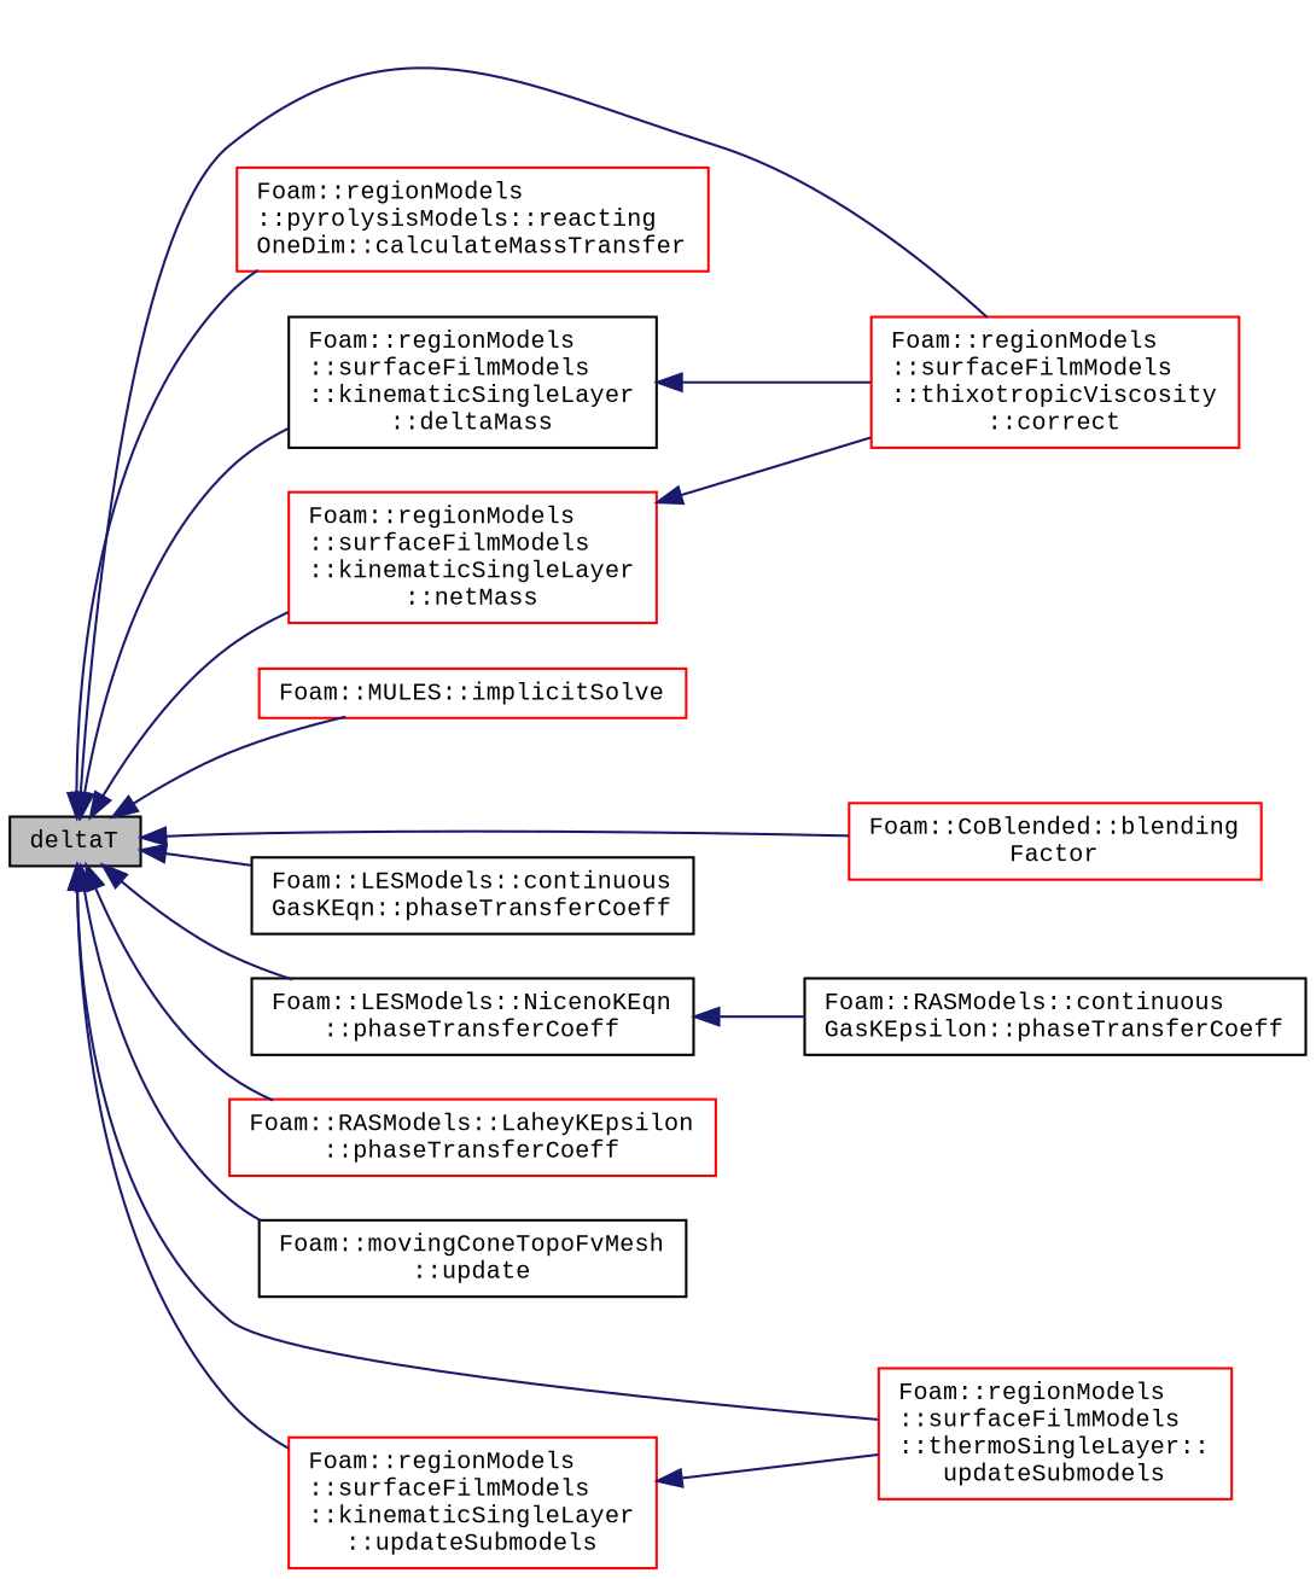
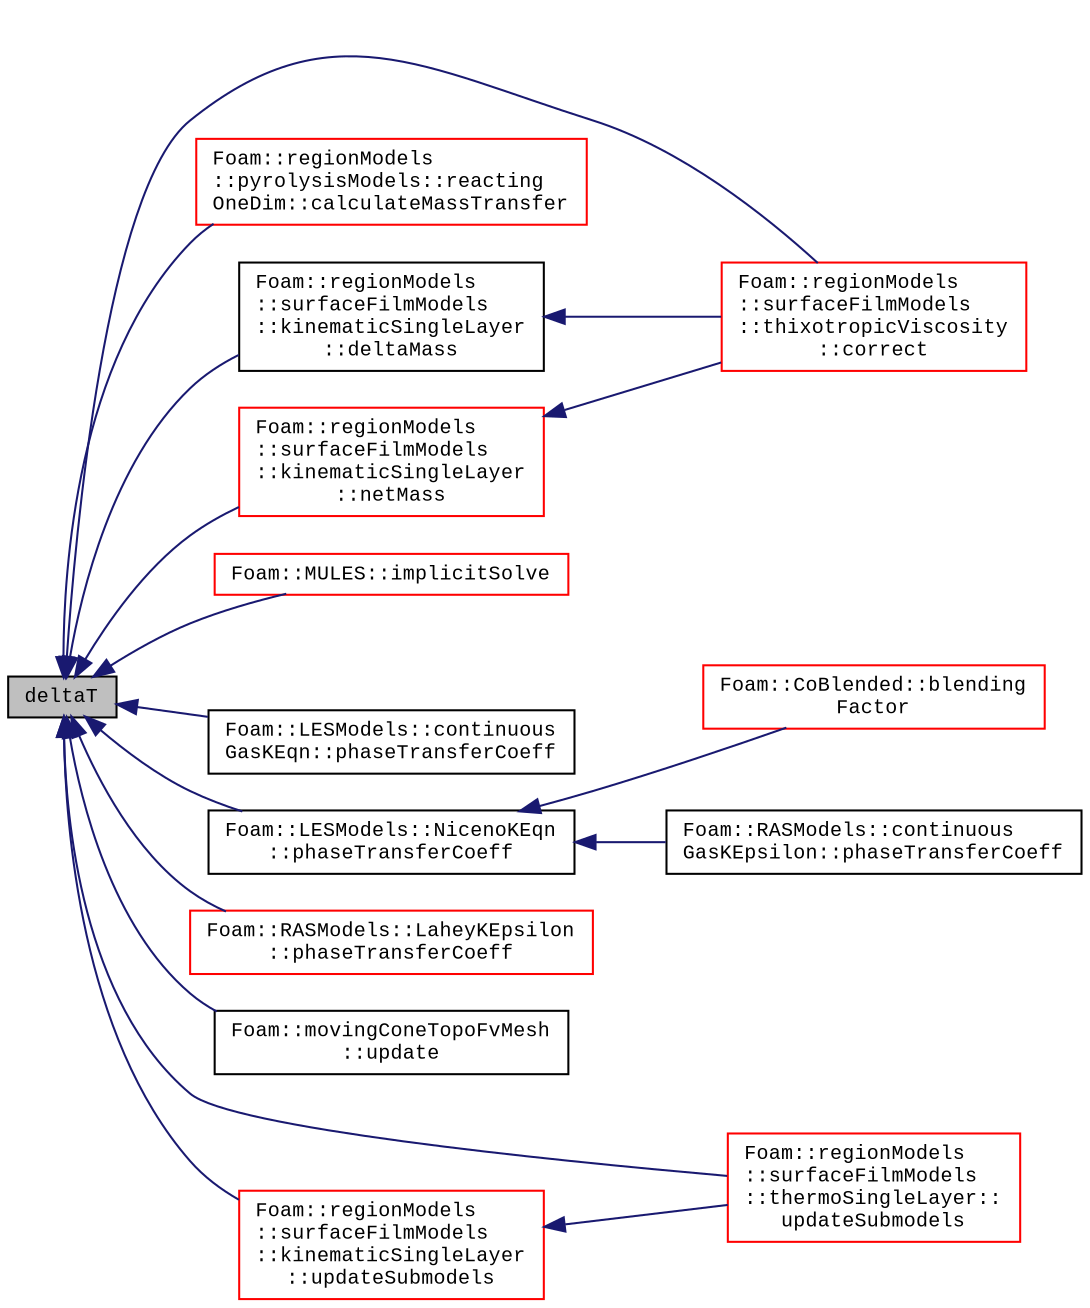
  digraph {
    fontname="Liberation Mono"
    rankdir=LR
    node [color=red fontname="Liberation Mono" fontsize=10 shape=record]
    edge [color=midnightblue dir=back fontname="Liberation Mono" fontsize=10 labelfontname=Helvetica labelfontsize=10 style=solid]
    n1 [color=black fillcolor=grey75 fontcolor=black height=0.2 label=deltaT style=filled width=0.4]
    n2 [height=0.2 label="Foam::CoBlended::blending\lFactor" width=0.4]
    n3 [height=0.2 label="Foam::regionModels\l::pyrolysisModels::reacting\lOneDim::calculateMassTransfer" width=0.4]
    n4 [height=0.2 label="Foam::regionModels\l::surfaceFilmModels\l::thixotropicViscosity\l::correct" width=0.4]
    n5 [color=black height=0.2 label="Foam::regionModels\l::surfaceFilmModels\l::kinematicSingleLayer\l::deltaMass" width=0.4]
    n6 [height=0.2 label="Foam::MULES::implicitSolve" width=0.4]
    n7 [height=0.2 label="Foam::regionModels\l::surfaceFilmModels\l::kinematicSingleLayer\l::netMass" width=0.4]
    n8 [color=black height=0.2 label="Foam::LESModels::continuous\lGasKEqn::phaseTransferCoeff" width=0.4]
    n9 [color=black height=0.2 label="Foam::LESModels::NicenoKEqn\l::phaseTransferCoeff" width=0.4]
    n10 [height=0.2 label="Foam::RASModels::LaheyKEpsilon\l::phaseTransferCoeff" width=0.4]
    n11 [color=black height=0.2 label="Foam::movingConeTopoFvMesh\l::update" width=0.4]
    n12 [height=0.2 label="Foam::regionModels\l::surfaceFilmModels\l::thermoSingleLayer::\lupdateSubmodels" width=0.4]
    n13 [height=0.2 label="Foam::regionModels\l::surfaceFilmModels\l::kinematicSingleLayer\l::updateSubmodels" width=0.4]
    n14 [color=black height=0.2 label="Foam::RASModels::continuous\lGasKEpsilon::phaseTransferCoeff" width=0.4]
-   n1 -> n2
+   n9 -> n2
    n1 -> n3
    n1 -> n4
    n1 -> n5
    n1 -> n6
    n1 -> n7
    n1 -> n8
    n1 -> n9
    n1 -> n10
    n1 -> n11
    n1 -> n12
    n1 -> n13
    n5 -> n4
    n7 -> n4
    n9 -> n14
    n13 -> n12
  }
